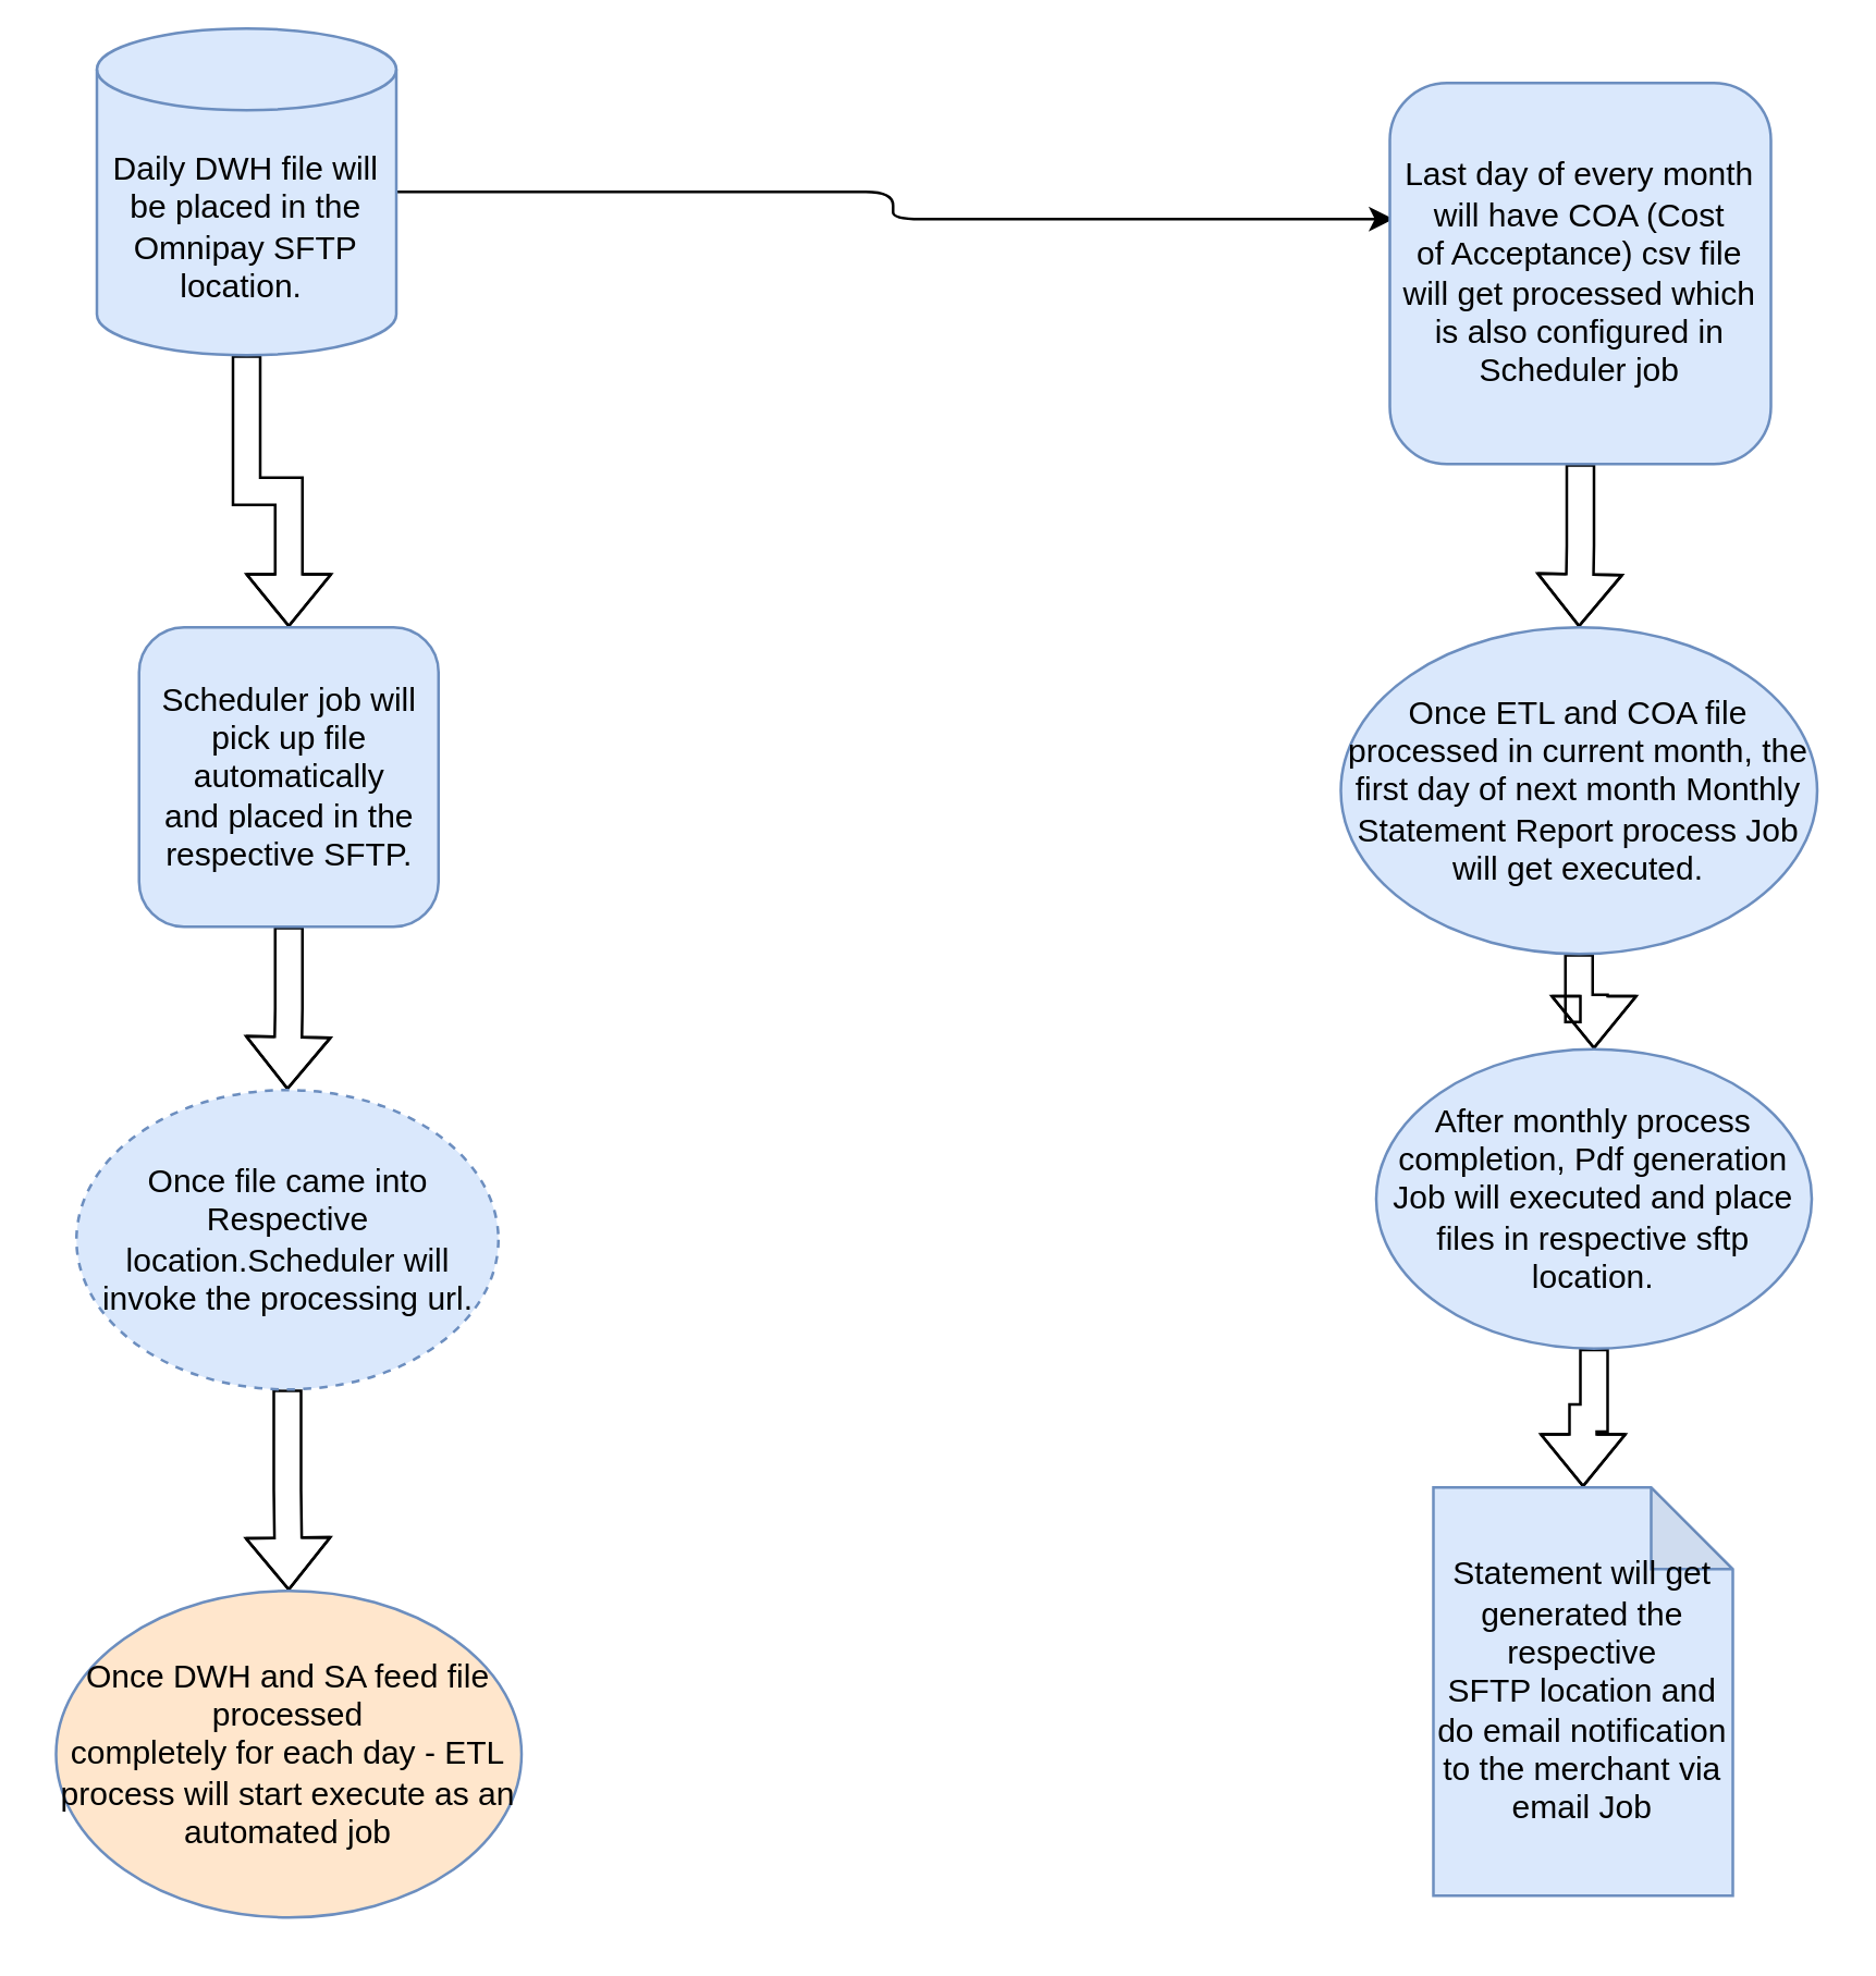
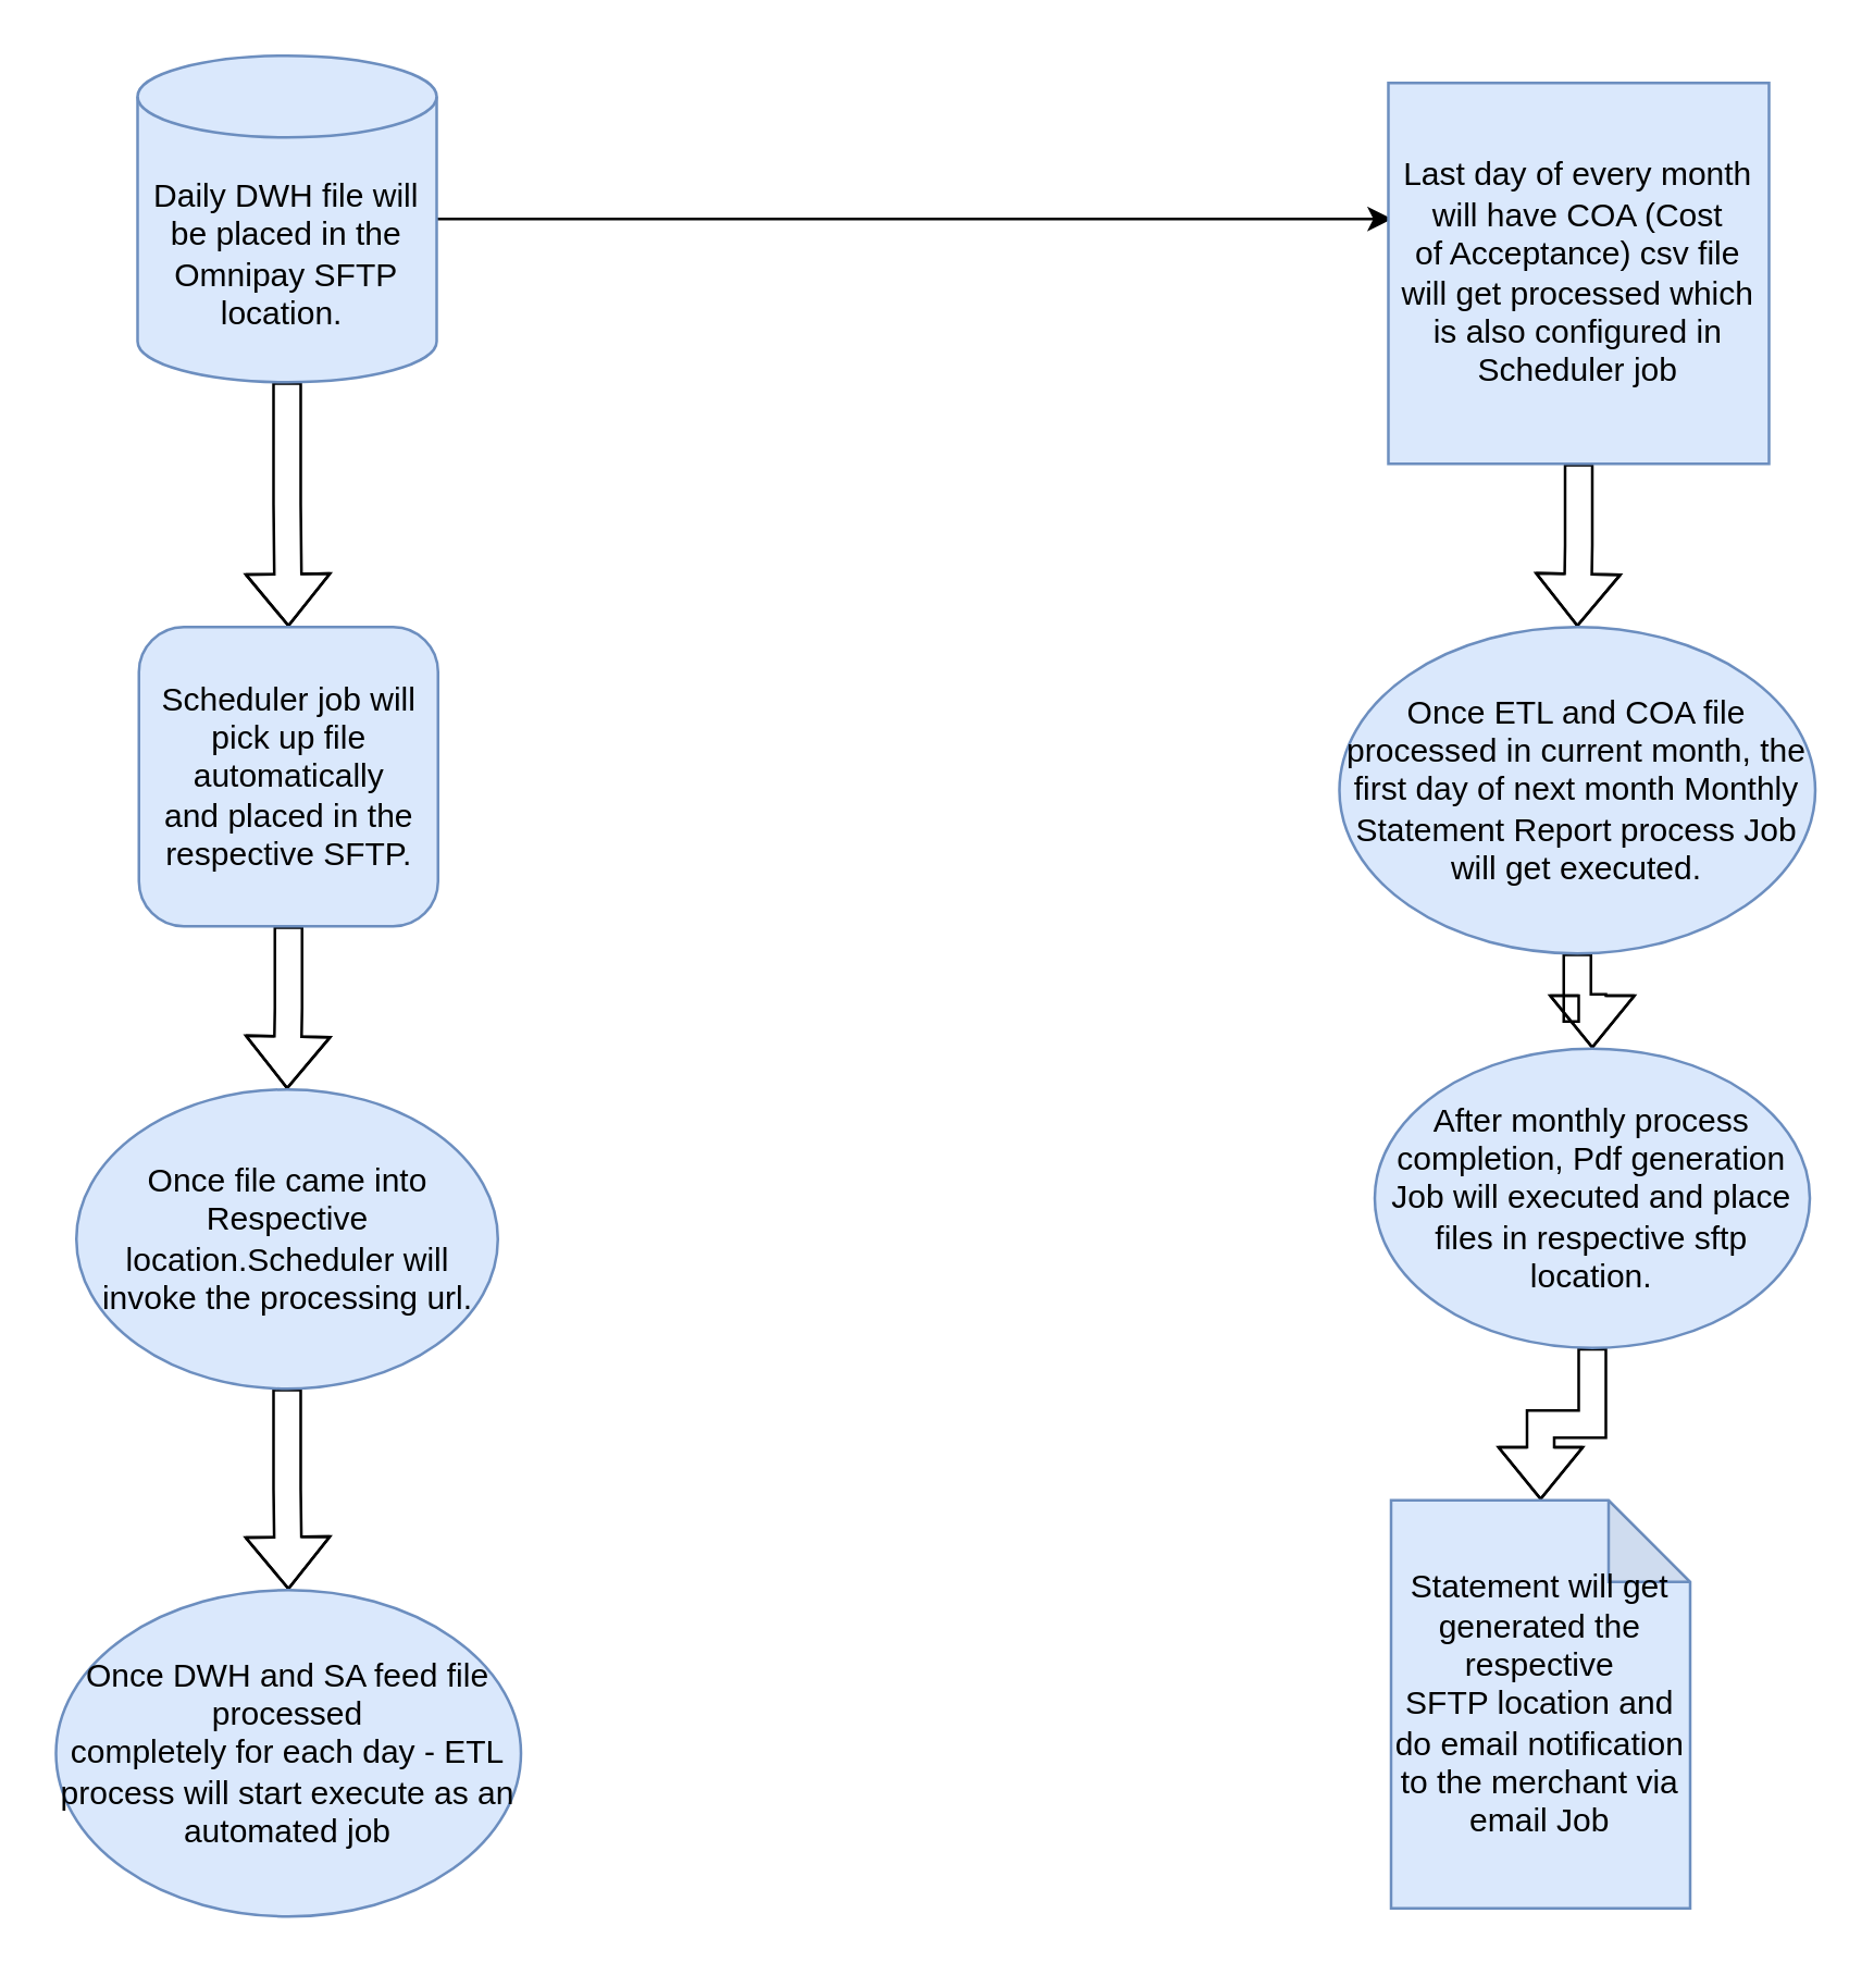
  <mxCell id="0" />
  <mxCell id="1" parent="0" />
  <mxCell id="2" value="" style="edgeStyle=orthogonalEdgeStyle;rounded=0;orthogonalLoop=1;jettySize=auto;html=1;shape=flexArrow;" edge="1" parent="1" source="4" target="6"><mxGeometry relative="1" as="geometry" /></mxCell>
  <mxCell id="3" style="edgeStyle=orthogonalEdgeStyle;rounded=1;orthogonalLoop=1;jettySize=auto;html=1;entryX=0.01;entryY=0.357;entryDx=0;entryDy=0;entryPerimeter=0;dashed=0;" edge="1" parent="1" source="4" target="11"><mxGeometry relative="1" as="geometry" /></mxCell>
- <mxCell id="4" value="&lt;p class=&quot;MsoNormal&quot;&gt;&lt;span lang=&quot;EN-IN&quot;&gt;Daily DWH file will be placed in the&lt;br/&gt;Omnipay SFTP location.&amp;nbsp;&lt;/span&gt;&lt;/p&gt;" style="shape=cylinder3;whiteSpace=wrap;html=1;boundedLbl=1;backgroundOutline=1;size=15;fillColor=#dae8fc;strokeColor=#6c8ebf;" parent="1" vertex="1"><mxGeometry x="35" y="10" width="110" height="120" as="geometry" /></mxCell>
+ <mxCell id="4" value="&lt;p class=&quot;MsoNormal&quot;&gt;&lt;span lang=&quot;EN-IN&quot;&gt;Daily DWH file will be placed in the&lt;br/&gt;Omnipay SFTP location.&amp;nbsp;&lt;/span&gt;&lt;/p&gt;" style="shape=cylinder3;whiteSpace=wrap;html=1;boundedLbl=1;backgroundOutline=1;size=15;fillColor=#dae8fc;strokeColor=#6c8ebf;" parent="1" vertex="1"><mxGeometry x="50" y="20" width="110" height="120" as="geometry" /></mxCell>
  <mxCell id="5" value="" style="edgeStyle=orthogonalEdgeStyle;rounded=0;orthogonalLoop=1;jettySize=auto;html=1;shape=flexArrow;" edge="1" parent="1" source="6" target="8"><mxGeometry relative="1" as="geometry" /></mxCell>
  <mxCell id="6" value="&lt;p class=&quot;MsoNormal&quot;&gt;&lt;span lang=&quot;EN-IN&quot;&gt;Scheduler job will pick up file automatically&lt;br&gt;and placed in the respective SFTP.&lt;/span&gt;&lt;/p&gt;" style="whiteSpace=wrap;html=1;aspect=fixed;fillColor=#dae8fc;strokeColor=#6c8ebf;rounded=1;" vertex="1" parent="1"><mxGeometry x="50.5" y="230" width="110" height="110" as="geometry" /></mxCell>
  <mxCell id="7" value="" style="edgeStyle=orthogonalEdgeStyle;rounded=0;orthogonalLoop=1;jettySize=auto;html=1;shape=flexArrow;" edge="1" parent="1" source="8" target="9"><mxGeometry relative="1" as="geometry" /></mxCell>
- <mxCell id="8" value="Once file came into Respective location.Scheduler will invoke the processing url." style="ellipse;whiteSpace=wrap;html=1;fillColor=#dae8fc;strokeColor=#6c8ebf;dashed=1;" vertex="1" parent="1"><mxGeometry x="27.5" y="400" width="155" height="110" as="geometry" /></mxCell>
- <mxCell id="9" value="&lt;p class=&quot;MsoNormal&quot;&gt;&lt;span lang=&quot;EN-IN&quot;&gt;Once DWH and SA feed file processed&lt;br/&gt;completely for each day - ETL process will start execute as an automated job&lt;/span&gt;&lt;/p&gt;" style="ellipse;whiteSpace=wrap;html=1;fillColor=#ffe6cc;strokeColor=#6c8ebf;" vertex="1" parent="1"><mxGeometry x="20" y="584" width="171" height="120" as="geometry" /></mxCell>
+ <mxCell id="8" value="Once file came into Respective location.Scheduler will invoke the processing url." style="ellipse;whiteSpace=wrap;html=1;fillColor=#dae8fc;strokeColor=#6c8ebf;" vertex="1" parent="1"><mxGeometry x="27.5" y="400" width="155" height="110" as="geometry" /></mxCell>
+ <mxCell id="9" value="&lt;p class=&quot;MsoNormal&quot;&gt;&lt;span lang=&quot;EN-IN&quot;&gt;Once DWH and SA feed file processed&lt;br/&gt;completely for each day - ETL process will start execute as an automated job&lt;/span&gt;&lt;/p&gt;" style="ellipse;whiteSpace=wrap;html=1;fillColor=#dae8fc;strokeColor=#6c8ebf;" vertex="1" parent="1"><mxGeometry x="20" y="584" width="171" height="120" as="geometry" /></mxCell>
  <mxCell id="10" value="" style="edgeStyle=orthogonalEdgeStyle;rounded=0;orthogonalLoop=1;jettySize=auto;html=1;shape=flexArrow;" edge="1" parent="1" source="11" target="13"><mxGeometry relative="1" as="geometry" /></mxCell>
- <mxCell id="11" value="&lt;p class=&quot;MsoNormal&quot;&gt;&lt;span lang=&quot;EN-IN&quot;&gt;Last day of every month will have COA (Cost&lt;br/&gt;of Acceptance) csv file will get processed which is also configured in&lt;br/&gt;Scheduler job&lt;/span&gt;&lt;/p&gt;" style="whiteSpace=wrap;html=1;aspect=fixed;fillColor=#dae8fc;strokeColor=#6c8ebf;rounded=1;" vertex="1" parent="1"><mxGeometry x="510" y="30" width="140" height="140" as="geometry" /></mxCell>
+ <mxCell id="11" value="&lt;p class=&quot;MsoNormal&quot;&gt;&lt;span lang=&quot;EN-IN&quot;&gt;Last day of every month will have COA (Cost&lt;br/&gt;of Acceptance) csv file will get processed which is also configured in&lt;br/&gt;Scheduler job&lt;/span&gt;&lt;/p&gt;" style="whiteSpace=wrap;html=1;aspect=fixed;fillColor=#dae8fc;strokeColor=#6c8ebf;" vertex="1" parent="1"><mxGeometry x="510" y="30" width="140" height="140" as="geometry" /></mxCell>
  <mxCell id="12" value="" style="edgeStyle=orthogonalEdgeStyle;rounded=0;orthogonalLoop=1;jettySize=auto;html=1;shape=flexArrow;" edge="1" parent="1" source="13" target="15"><mxGeometry relative="1" as="geometry" /></mxCell>
  <mxCell id="13" value="&lt;span&gt;Once ETL and COA file processed in current month, the first day of next month Monthly Statement Report process Job will get executed.&lt;/span&gt;" style="ellipse;whiteSpace=wrap;html=1;fillColor=#dae8fc;strokeColor=#6c8ebf;" vertex="1" parent="1"><mxGeometry x="492" y="230" width="175" height="120" as="geometry" /></mxCell>
  <mxCell id="14" value="" style="edgeStyle=orthogonalEdgeStyle;rounded=0;orthogonalLoop=1;jettySize=auto;html=1;shape=flexArrow;" edge="1" parent="1" source="15" target="16"><mxGeometry relative="1" as="geometry" /></mxCell>
  <mxCell id="15" value="&lt;span&gt;After monthly process completion, Pdf generation Job will executed and place files in respective sftp location.&lt;/span&gt;" style="ellipse;whiteSpace=wrap;html=1;fillColor=#dae8fc;strokeColor=#6c8ebf;" vertex="1" parent="1"><mxGeometry x="505" y="385" width="160" height="110" as="geometry" /></mxCell>
- <mxCell id="16" value="&lt;p class=&quot;MsoNormal&quot;&gt;&lt;span lang=&quot;EN-IN&quot;&gt;Statement will get generated the respective&lt;br&gt;SFTP location and do email notification to the merchant via email Job&lt;/span&gt;&lt;/p&gt;" style="shape=note;whiteSpace=wrap;html=1;backgroundOutline=1;darkOpacity=0.05;fillColor=#dae8fc;strokeColor=#6c8ebf;" vertex="1" parent="1"><mxGeometry x="526" y="546" width="110" height="150" as="geometry" /></mxCell>
+ <mxCell id="16" value="&lt;p class=&quot;MsoNormal&quot;&gt;&lt;span lang=&quot;EN-IN&quot;&gt;Statement will get generated the respective&lt;br&gt;SFTP location and do email notification to the merchant via email Job&lt;/span&gt;&lt;/p&gt;" style="shape=note;whiteSpace=wrap;html=1;backgroundOutline=1;darkOpacity=0.05;fillColor=#dae8fc;strokeColor=#6c8ebf;" vertex="1" parent="1"><mxGeometry x="511" y="551" width="110" height="150" as="geometry" /></mxCell>
